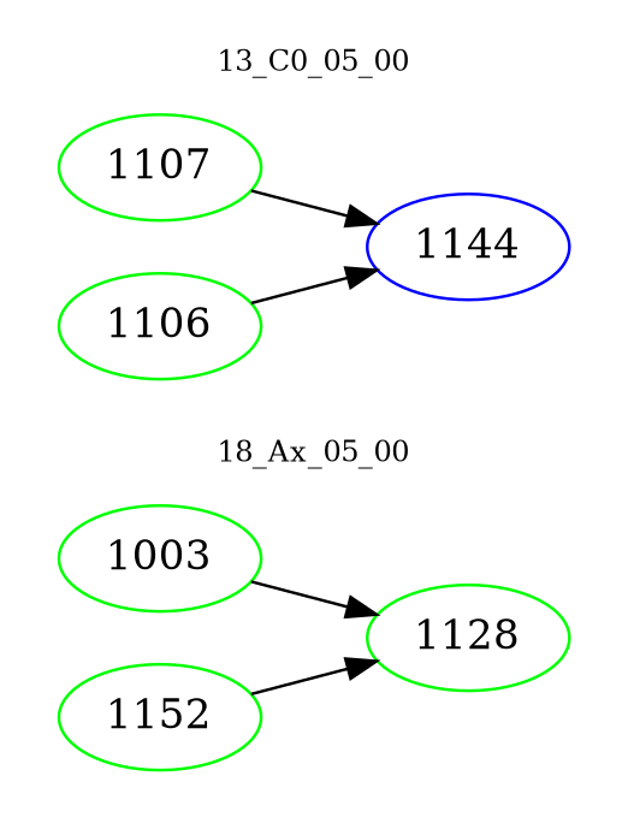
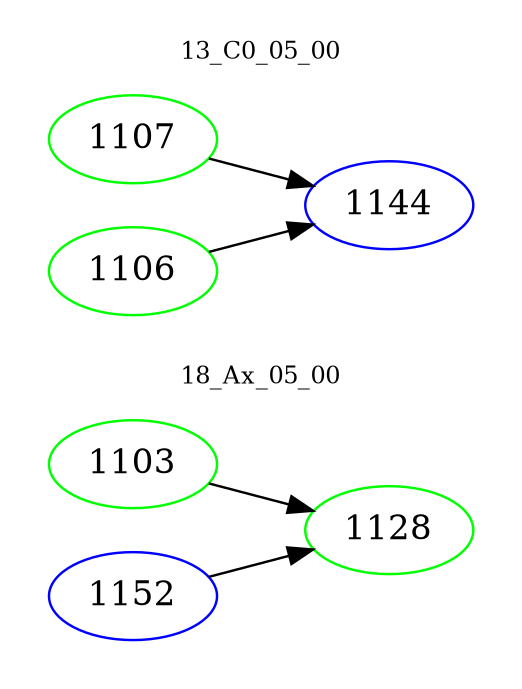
  digraph {
    rankdir=LR
    node [color=green]
    edge [color=black]
-   n1 [label=1003]
+   n1 [label=1103]
    n2 [label=1128]
-   n3 [label=1152]
+   n3 [color=blue label=1152]
    n4 [label=1107]
    n5 [label=1106]
    n6 [color=blue label=1144]
    subgraph cluster_1 {
      color=white
      fontsize=10
      label="18_Ax_05_00"
      n1
      n2
      n3
    }
    subgraph cluster_2 {
      color=white
      fontsize=10
      label="13_C0_05_00"
      n4
      n5
      n6
    }
    n1 -> n2
    n3 -> n2
    n4 -> n6
    n5 -> n6
  }
